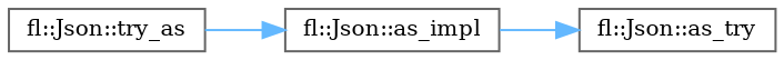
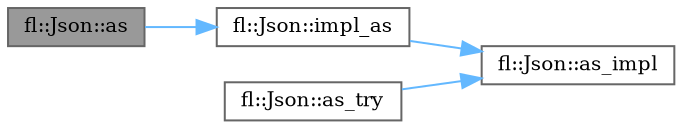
  digraph {
    fontname="DejaVu Serif"
    rankdir=LR
    node [color=grey40 fillcolor=white fontname="DejaVu Serif" fontsize=10 shape=box style=filled]
    edge [color=steelblue1 fontname="DejaVu Serif" fontsize=10 labelfontname=Helvetica labelfontsize=10 style=solid]
-   n2 [height=0.2 label="fl::Json::try_as" width=0.4]
+   n1 [color=gray40 fillcolor=grey60 fontcolor=black height=0.2 label="fl::Json::as" width=0.4]
+   n2 [height=0.2 label="fl::Json::impl_as" width=0.4]
    n3 [height=0.2 label="fl::Json::as_impl" width=0.4]
    n4 [height=0.2 label="fl::Json::as_try" width=0.4]
+   n1 -> n2
    n2 -> n3
-   n3 -> n4
+   n4 -> n3
  }
